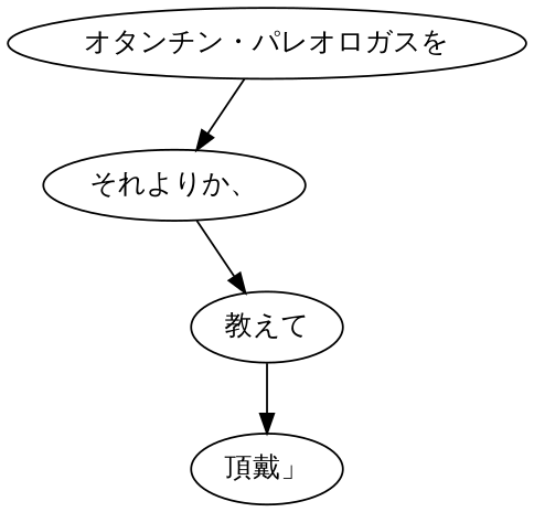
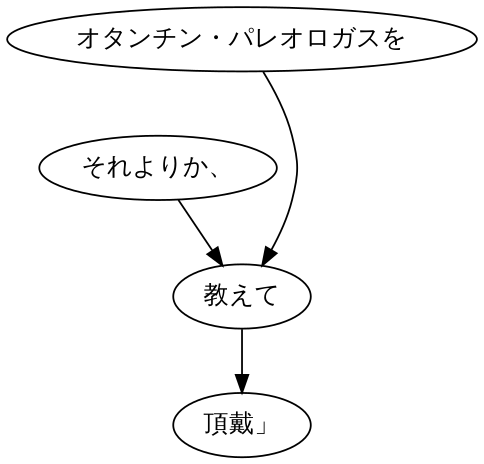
  digraph {
    n1 [label="それよりか、"]
    n2 [label="教えて"]
    n3 [label="頂戴」"]
    n4 [label="オタンチン・パレオロガスを"]
    n1 -> n2
    n2 -> n3
-   n4 -> n1
+   n4 -> n2
  }
